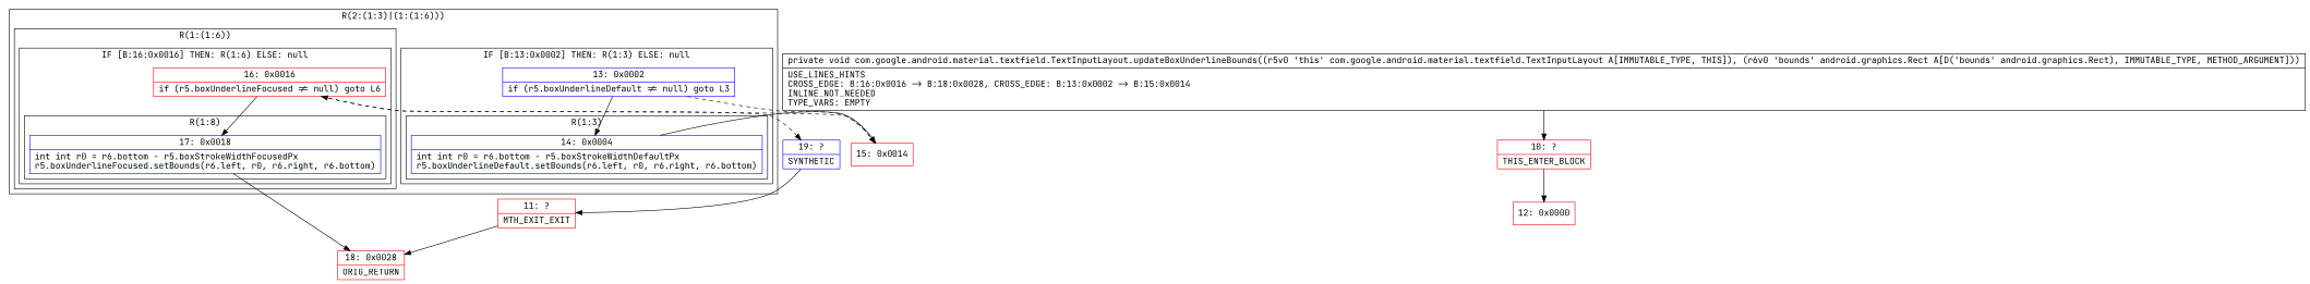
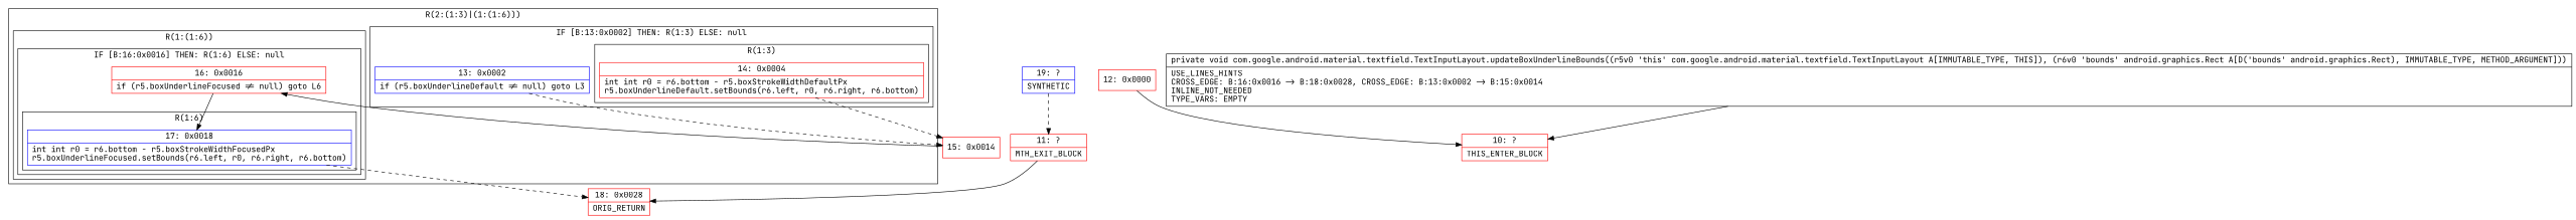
  digraph {
    fontname="JetBrains Mono"
    node [color=red fontname="JetBrains Mono" shape=record]
    edge [fontname="JetBrains Mono"]
-   n1 [color=blue label="{14\:\ 0x0004|int int r0 = r6.bottom \- r5.boxStrokeWidthDefaultPx\lr5.boxUnderlineDefault.setBounds(r6.left, r0, r6.right, r6.bottom)\l}"]
+   n1 [label="{14\:\ 0x0004|int int r0 = r6.bottom \- r5.boxStrokeWidthDefaultPx\lr5.boxUnderlineDefault.setBounds(r6.left, r0, r6.right, r6.bottom)\l}"]
    n2 [color=blue label="{13\:\ 0x0002|if (r5.boxUnderlineDefault != null) goto L3\l}"]
    n3 [color=blue label="{17\:\ 0x0018|int int r0 = r6.bottom \- r5.boxStrokeWidthFocusedPx\lr5.boxUnderlineFocused.setBounds(r6.left, r0, r6.right, r6.bottom)\l}"]
    n4 [label="{16\:\ 0x0016|if (r5.boxUnderlineFocused != null) goto L6\l}"]
    n5 [label="{15\:\ 0x0014}"]
    n6 [label="{18\:\ 0x0028|ORIG_RETURN\l}"]
    n7 [color=blue label="{19\:\ ?|SYNTHETIC\l}"]
-   n8 [label="{11\:\ ?|MTH_EXIT_EXIT\l}"]
+   n8 [label="{11\:\ ?|MTH_EXIT_BLOCK\l}"]
    n9 [label="{10\:\ ?|THIS_ENTER_BLOCK\l}"]
    n10 [label="{12\:\ 0x0000}"]
    n11 [label="{private void com.google.android.material.textfield.TextInputLayout.updateBoxUnderlineBounds((r5v0 'this' com.google.android.material.textfield.TextInputLayout A[IMMUTABLE_TYPE, THIS]), (r6v0 'bounds' android.graphics.Rect A[D('bounds' android.graphics.Rect), IMMUTABLE_TYPE, METHOD_ARGUMENT]))  | USE_LINES_HINTS\lCROSS_EDGE: B:16:0x0016 \-\> B:18:0x0028, CROSS_EDGE: B:13:0x0002 \-\> B:15:0x0014\lINLINE_NOT_NEEDED\lTYPE_VARS: EMPTY\l}" color=""]
    subgraph cluster_1 {
      label="R(2:(1:3)|(1:(1:6)))"
      subgraph cluster_2 {
        label="IF [B:13:0x0002] THEN: R(1:3) ELSE: null"
        n2
        subgraph cluster_3 {
          label="R(1:3)"
          n1
        }
      }
      subgraph cluster_4 {
        label="R(1:(1:6))"
        subgraph cluster_5 {
          label="IF [B:16:0x0016] THEN: R(1:6) ELSE: null"
          n4
          subgraph cluster_6 {
-           label="R(1:8)"
+           label="R(1:6)"
            n3
          }
        }
      }
    }
-   n1 -> n5
-   n2 -> n1
+   n1 -> n5 [style=dashed]
    n2 -> n5 [style=dashed]
-   n3 -> n6
+   n3 -> n6 [style=dashed]
    n4 -> n3
-   n4 -> n7 [style=dashed]
-   n5 -> n4 [style=dashed]
-   n7 -> n8
+   n5 -> n4
+   n7 -> n8 [style=dashed]
    n8 -> n6
-   n9 -> n10
+   n10 -> n9
    n11 -> n9
  }
